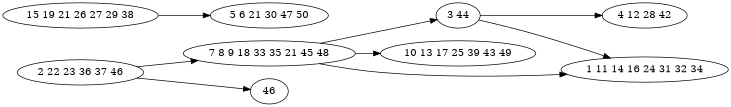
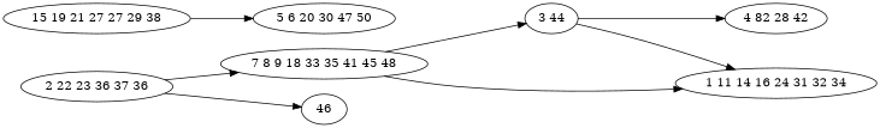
  digraph {
    rankdir=LR
-   n1 [label="2 22 23 36 37 46"]
-   n2 [label="7 8 9 18 33 35 21 45 48"]
+   n1 [label="2 22 23 36 37 36"]
+   n2 [label="7 8 9 18 33 35 41 45 48"]
    n3 [label=46]
    n4 [label="3 44"]
-   n5 [label="10 13 17 25 39 43 49"]
    n6 [label="1 11 14 16 24 31 32 34"]
-   n7 [label="4 12 28 42"]
-   n8 [label="15 19 21 26 27 29 38"]
-   n9 [label="5 6 21 30 47 50"]
+   n7 [label="4 82 28 42"]
+   n8 [label="15 19 21 27 27 29 38"]
+   n9 [label="5 6 20 30 47 50"]
    n1 -> n2
    n1 -> n3
    n2 -> n4
-   n2 -> n5
    n2 -> n6
    n4 -> n6
    n4 -> n7
    n8 -> n9
  }
